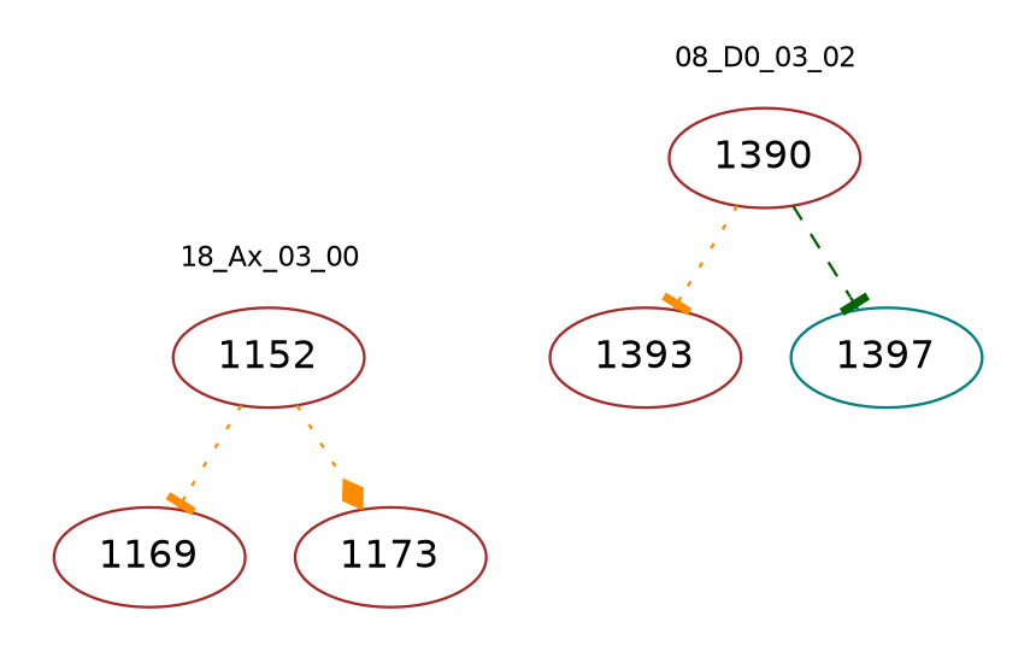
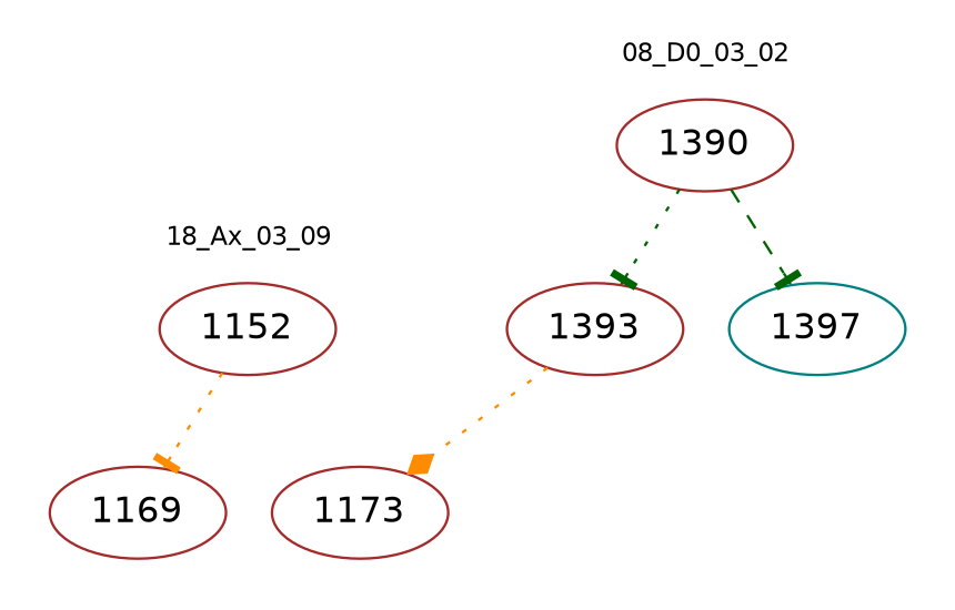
  digraph {
    fontname="DejaVu Sans"
    node [color=brown fontname="DejaVu Sans"]
    edge [arrowhead=tee color=darkorange fontname="DejaVu Sans" style=dotted]
    n1 [label=1152]
    n2 [label=1169]
    n3 [label=1173]
    n4 [label=1390]
    n5 [label=1393]
    n6 [color=teal label=1397]
    subgraph cluster_1 {
      color=white
      fontsize=10
-     label="18_Ax_03_00"
+     label="18_Ax_03_09"
      n1
      n2
      n3
    }
    subgraph cluster_2 {
      color=white
      fontsize=10
      label="08_D0_03_02"
      n4
      n5
      n6
    }
    n1 -> n2
-   n1 -> n3 [arrowhead=diamond]
-   n4 -> n5
+   n5 -> n3 [arrowhead=diamond]
+   n4 -> n5 [color=darkgreen]
    n4 -> n6 [color=darkgreen style=dashed]
  }
